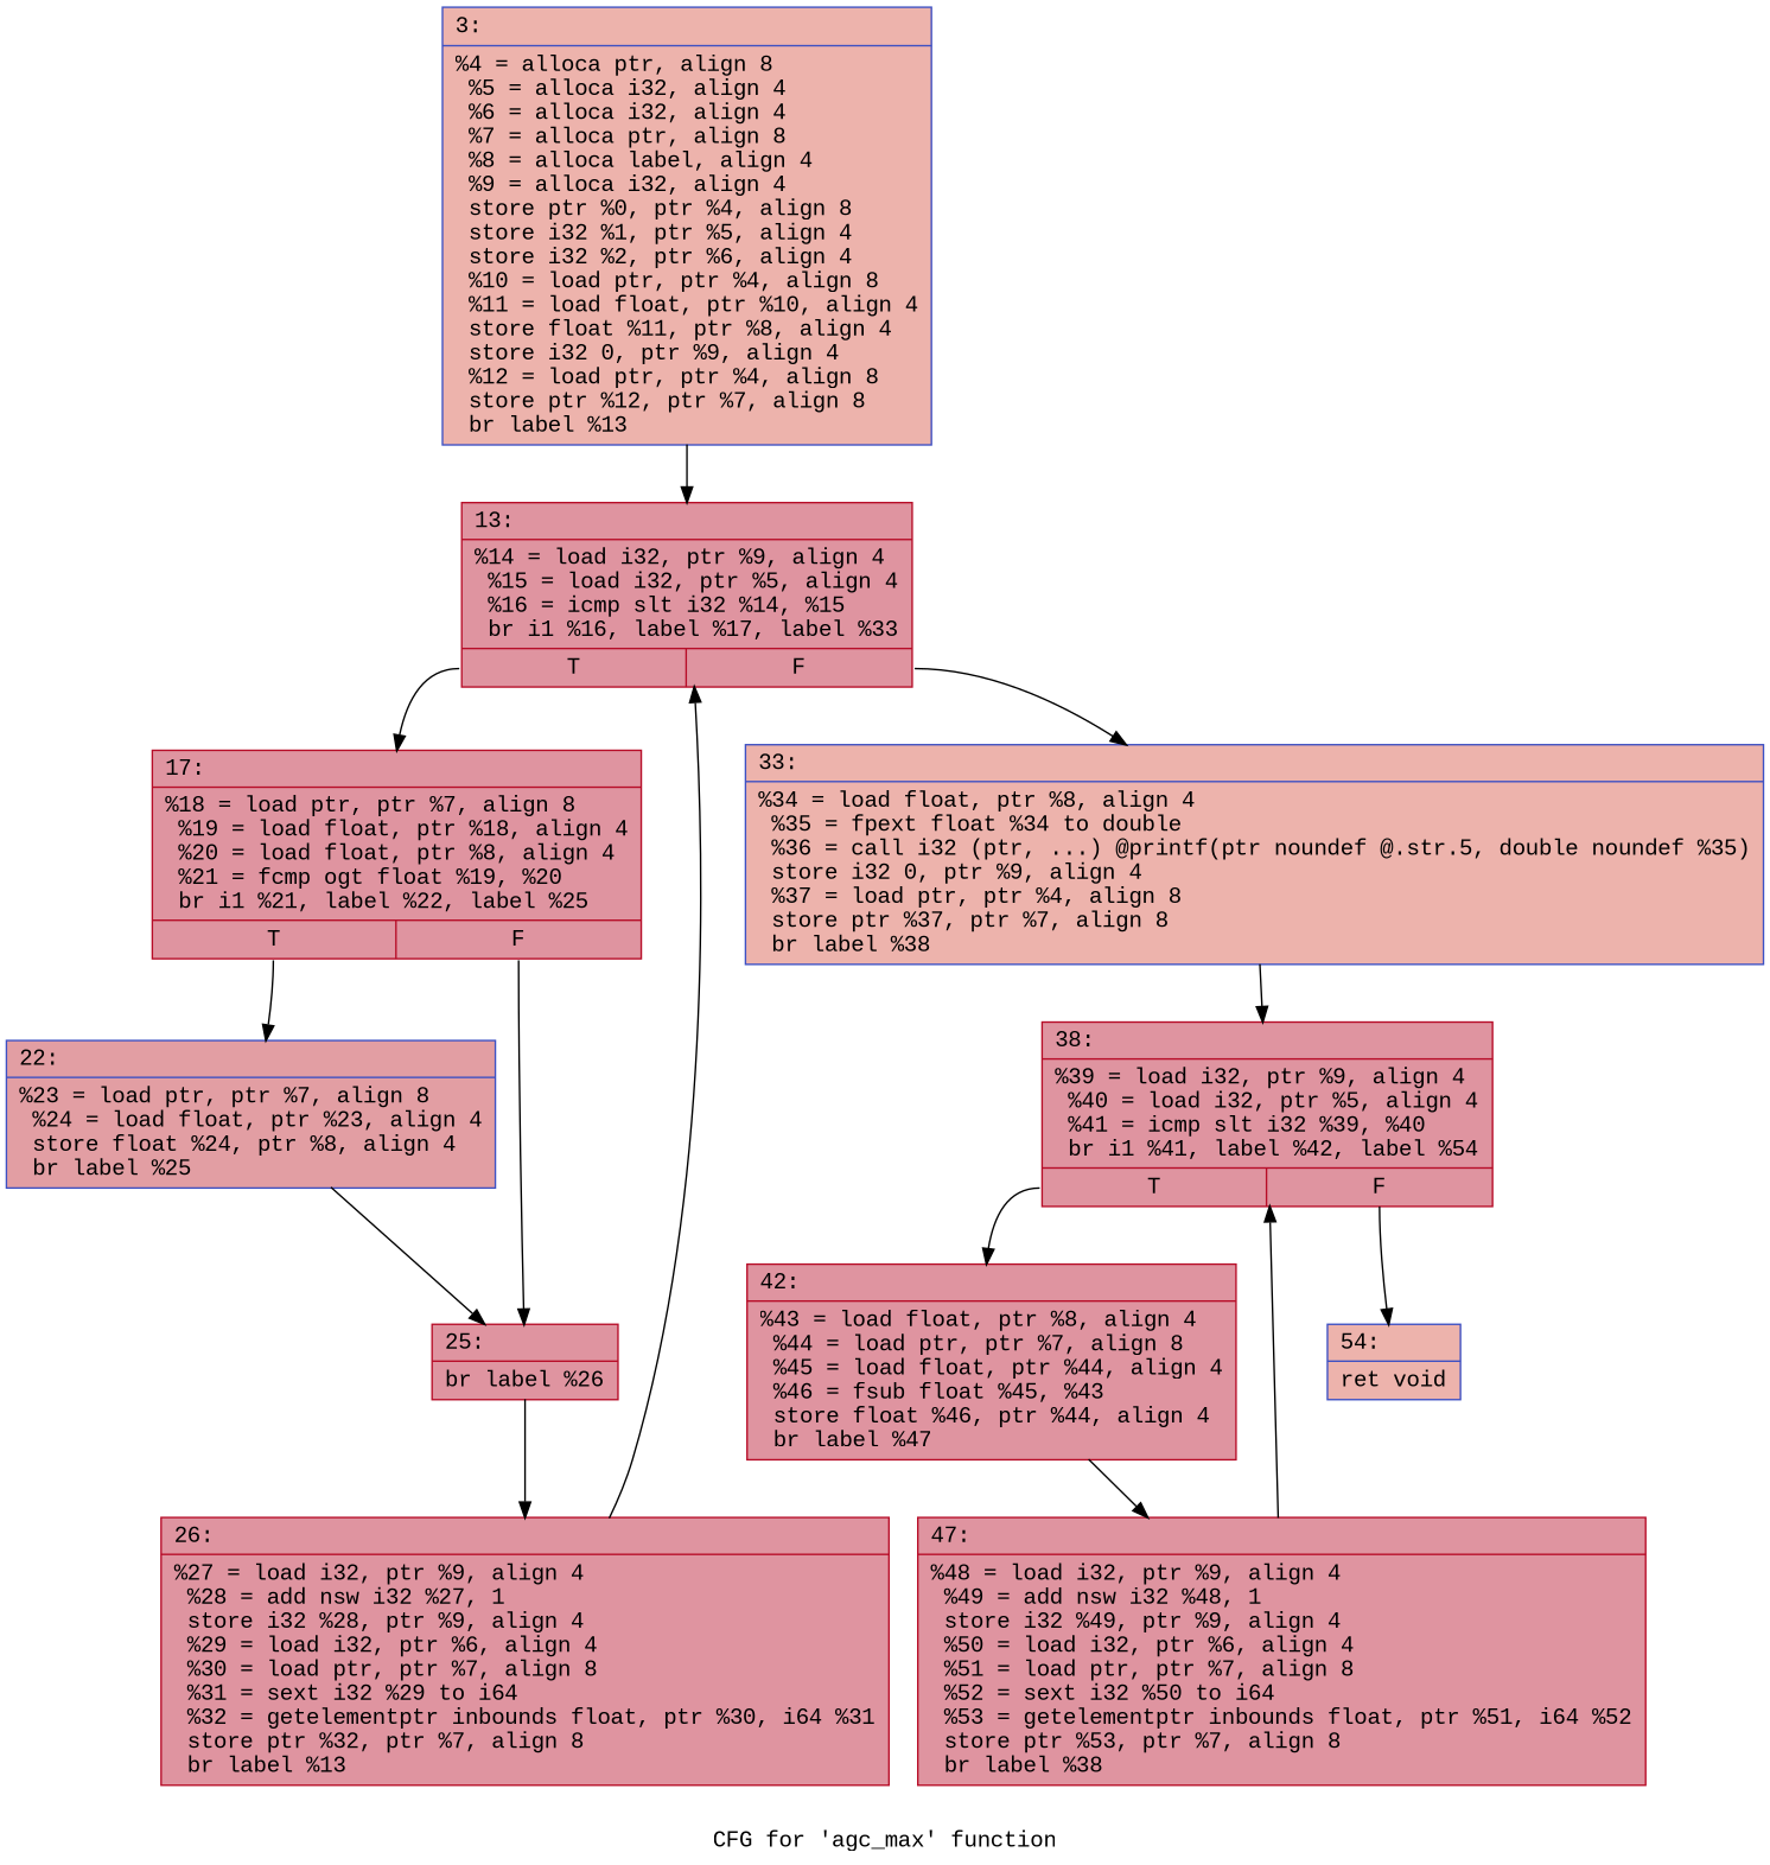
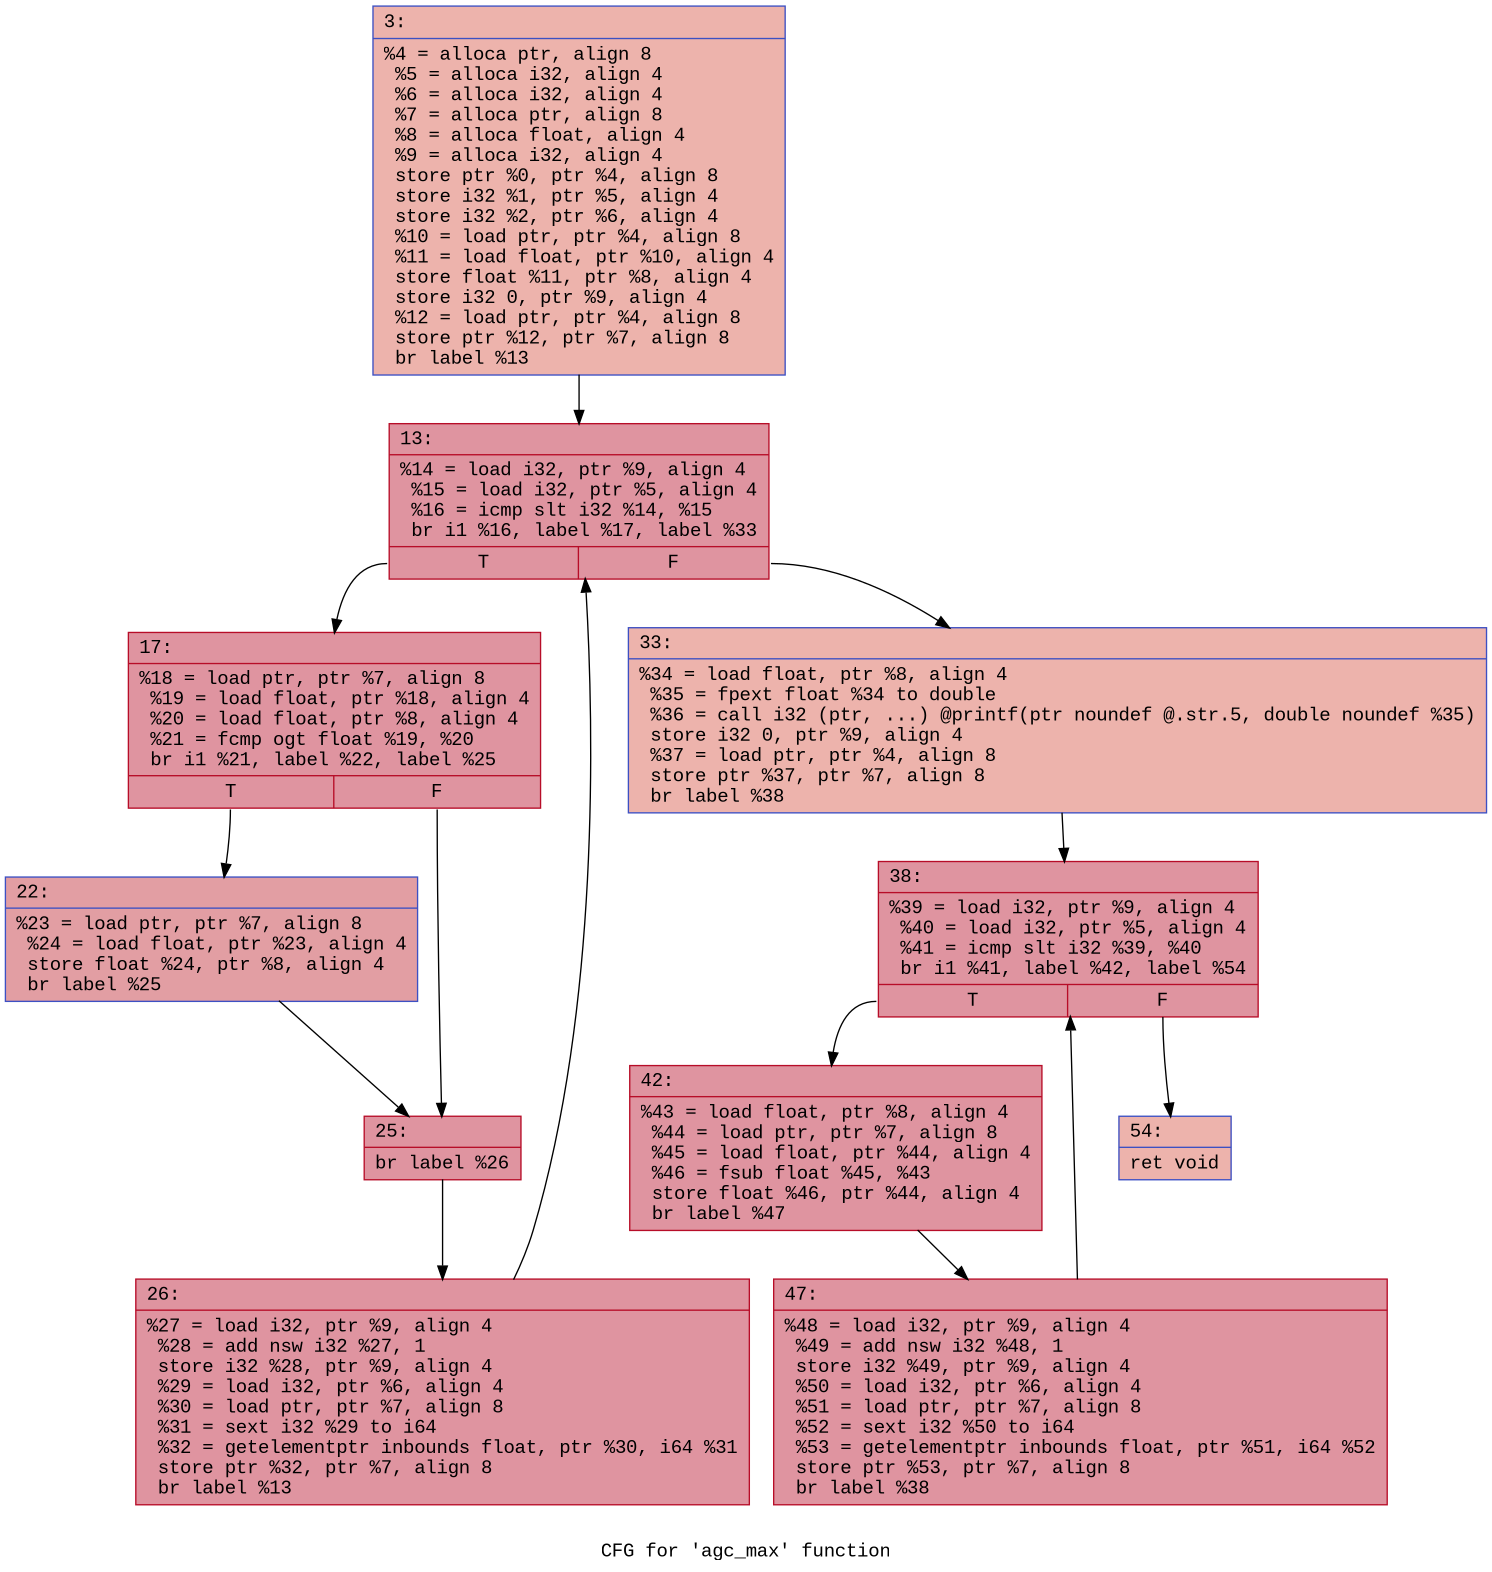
  digraph {
    label="CFG for 'agc_max' function"
    fontname="Liberation Mono"
    node [color="#b70d28ff" fillcolor="#b70d2870" fontname="Liberation Mono" shape=record style=filled]
    edge [fontname="Liberation Mono"]
-   n1 [color="#3d50c3ff" fillcolor="#d6524470" label="{3:\l|  %4 = alloca ptr, align 8\l  %5 = alloca i32, align 4\l  %6 = alloca i32, align 4\l  %7 = alloca ptr, align 8\l  %8 = alloca label, align 4\l  %9 = alloca i32, align 4\l  store ptr %0, ptr %4, align 8\l  store i32 %1, ptr %5, align 4\l  store i32 %2, ptr %6, align 4\l  %10 = load ptr, ptr %4, align 8\l  %11 = load float, ptr %10, align 4\l  store float %11, ptr %8, align 4\l  store i32 0, ptr %9, align 4\l  %12 = load ptr, ptr %4, align 8\l  store ptr %12, ptr %7, align 8\l  br label %13\l}"]
+   n1 [color="#3d50c3ff" fillcolor="#d6524470" label="{3:\l|  %4 = alloca ptr, align 8\l  %5 = alloca i32, align 4\l  %6 = alloca i32, align 4\l  %7 = alloca ptr, align 8\l  %8 = alloca float, align 4\l  %9 = alloca i32, align 4\l  store ptr %0, ptr %4, align 8\l  store i32 %1, ptr %5, align 4\l  store i32 %2, ptr %6, align 4\l  %10 = load ptr, ptr %4, align 8\l  %11 = load float, ptr %10, align 4\l  store float %11, ptr %8, align 4\l  store i32 0, ptr %9, align 4\l  %12 = load ptr, ptr %4, align 8\l  store ptr %12, ptr %7, align 8\l  br label %13\l}"]
    n2 [label="{13:\l|  %14 = load i32, ptr %9, align 4\l  %15 = load i32, ptr %5, align 4\l  %16 = icmp slt i32 %14, %15\l  br i1 %16, label %17, label %33\l|{<s0>T|<s1>F}}"]
    n3 [label="{17:\l|  %18 = load ptr, ptr %7, align 8\l  %19 = load float, ptr %18, align 4\l  %20 = load float, ptr %8, align 4\l  %21 = fcmp ogt float %19, %20\l  br i1 %21, label %22, label %25\l|{<s0>T|<s1>F}}"]
    n4 [color="#3d50c3ff" fillcolor="#d6524470" label="{33:\l|  %34 = load float, ptr %8, align 4\l  %35 = fpext float %34 to double\l  %36 = call i32 (ptr, ...) @printf(ptr noundef @.str.5, double noundef %35)\l  store i32 0, ptr %9, align 4\l  %37 = load ptr, ptr %4, align 8\l  store ptr %37, ptr %7, align 8\l  br label %38\l}"]
    n5 [color="#3d50c3ff" fillcolor="#be242e70" label="{22:\l|  %23 = load ptr, ptr %7, align 8\l  %24 = load float, ptr %23, align 4\l  store float %24, ptr %8, align 4\l  br label %25\l}"]
    n6 [label="{25:\l|  br label %26\l}"]
    n7 [label="{38:\l|  %39 = load i32, ptr %9, align 4\l  %40 = load i32, ptr %5, align 4\l  %41 = icmp slt i32 %39, %40\l  br i1 %41, label %42, label %54\l|{<s0>T|<s1>F}}"]
    n8 [label="{26:\l|  %27 = load i32, ptr %9, align 4\l  %28 = add nsw i32 %27, 1\l  store i32 %28, ptr %9, align 4\l  %29 = load i32, ptr %6, align 4\l  %30 = load ptr, ptr %7, align 8\l  %31 = sext i32 %29 to i64\l  %32 = getelementptr inbounds float, ptr %30, i64 %31\l  store ptr %32, ptr %7, align 8\l  br label %13\l}"]
    n9 [label="{42:\l|  %43 = load float, ptr %8, align 4\l  %44 = load ptr, ptr %7, align 8\l  %45 = load float, ptr %44, align 4\l  %46 = fsub float %45, %43\l  store float %46, ptr %44, align 4\l  br label %47\l}"]
    n10 [color="#3d50c3ff" fillcolor="#d6524470" label="{54:\l|  ret void\l}"]
    n11 [label="{47:\l|  %48 = load i32, ptr %9, align 4\l  %49 = add nsw i32 %48, 1\l  store i32 %49, ptr %9, align 4\l  %50 = load i32, ptr %6, align 4\l  %51 = load ptr, ptr %7, align 8\l  %52 = sext i32 %50 to i64\l  %53 = getelementptr inbounds float, ptr %51, i64 %52\l  store ptr %53, ptr %7, align 8\l  br label %38\l}"]
    n1 -> n2
    n2 -> n3 [tailport=s0]
    n2 -> n4 [tailport=s1]
    n3 -> n5 [tailport=s0]
    n3 -> n6 [tailport=s1]
    n4 -> n7
    n5 -> n6
    n6 -> n8
    n7 -> n9 [tailport=s0]
    n7 -> n10 [tailport=s1]
    n8 -> n2
    n9 -> n11
    n11 -> n7
  }
